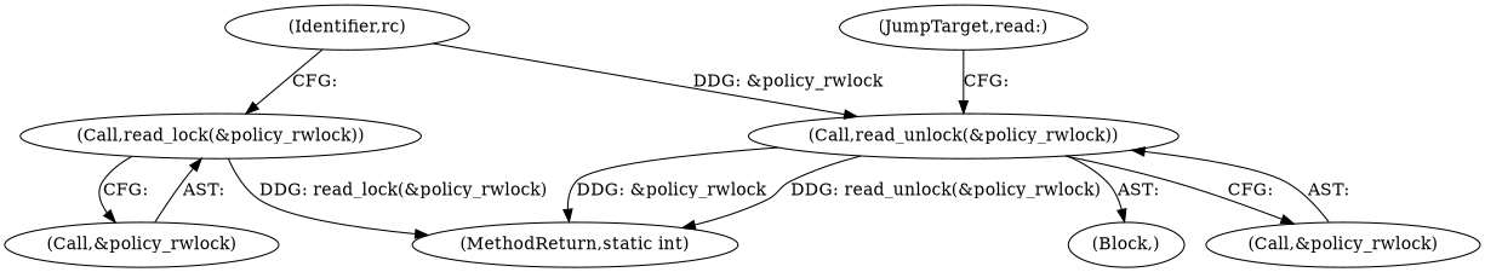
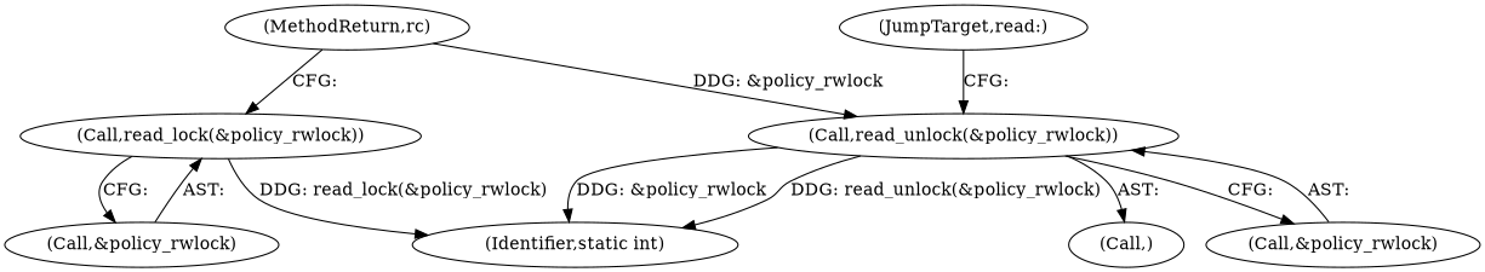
  digraph {
    n1 [label="(Call,read_unlock(&policy_rwlock))"]
-   n2 [label="(Block,)"]
+   n2 [label="(Call,)"]
    n3 [label="(Call,&policy_rwlock)"]
-   n4 [label="(MethodReturn,static int)"]
+   n4 [label="(Identifier,static int)"]
    n5 [label="(Call,read_lock(&policy_rwlock))"]
    n6 [label="(Call,&policy_rwlock)"]
-   n7 [label="(Identifier,rc)"]
+   n7 [label="(MethodReturn,rc)"]
    n8 [label="(JumpTarget,read:)"]
    n1 -> n2 [label="AST: "]
    n1 -> n3 [label="CFG: "]
    n1 -> n4 [label="DDG: &policy_rwlock"]
    n1 -> n4 [label="DDG: read_unlock(&policy_rwlock)"]
    n3 -> n1 [label="AST: "]
    n5 -> n4 [label="DDG: read_lock(&policy_rwlock)"]
    n5 -> n6 [label="CFG: "]
    n6 -> n5 [label="AST: "]
    n7 -> n1 [label="DDG: &policy_rwlock"]
    n7 -> n5 [label="CFG: "]
    n8 -> n1 [label="CFG: "]
  }
